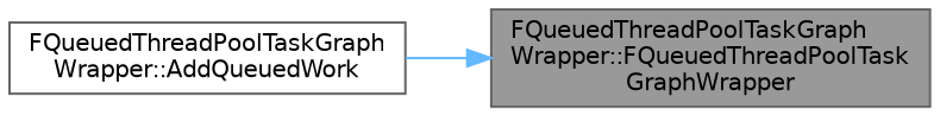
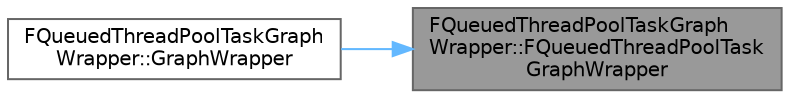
  digraph {
    rankdir=RL
    node [fontname=Helvetica fontsize=10 shape=box style=filled]
    n1 [color=gray40 fillcolor=grey60 fontcolor=black height=0.2 label="FQueuedThreadPoolTaskGraph\lWrapper::FQueuedThreadPoolTask\lGraphWrapper" width=0.4]
-   n2 [color=grey40 fillcolor=white height=0.2 label="FQueuedThreadPoolTaskGraph\lWrapper::AddQueuedWork" width=0.4]
+   n2 [color=grey40 fillcolor=white height=0.2 label="FQueuedThreadPoolTaskGraph\lWrapper::GraphWrapper" width=0.4]
    n1 -> n2 [color=steelblue1 dir=back fontname=Helvetica fontsize=10 labelfontname=Helvetica labelfontsize=10 style=solid]
  }
